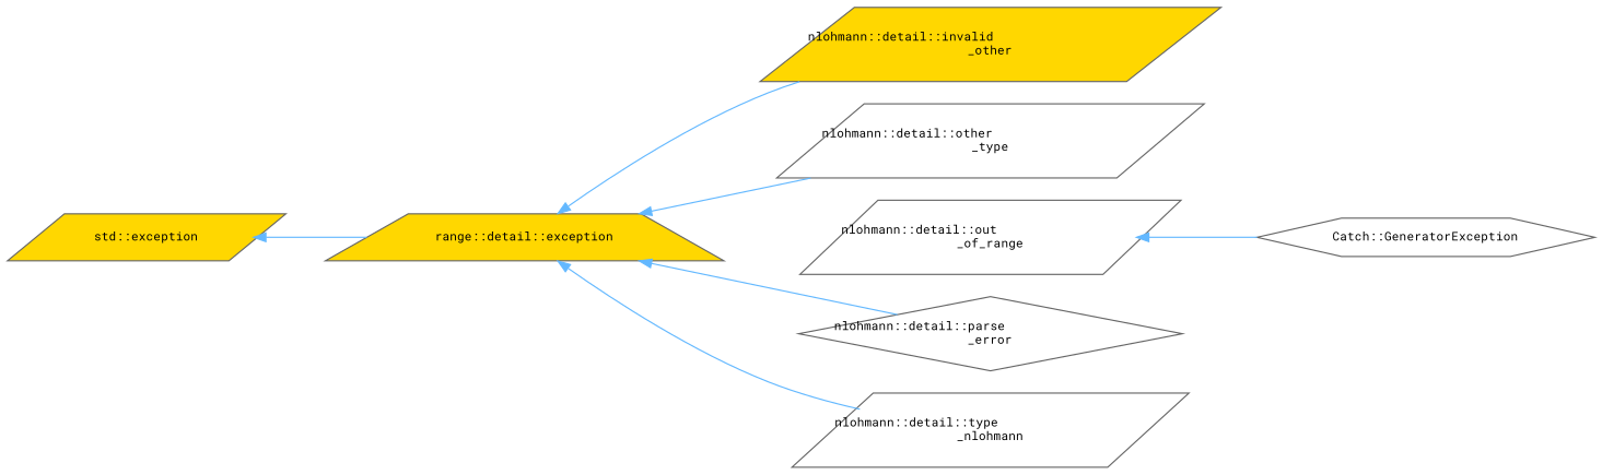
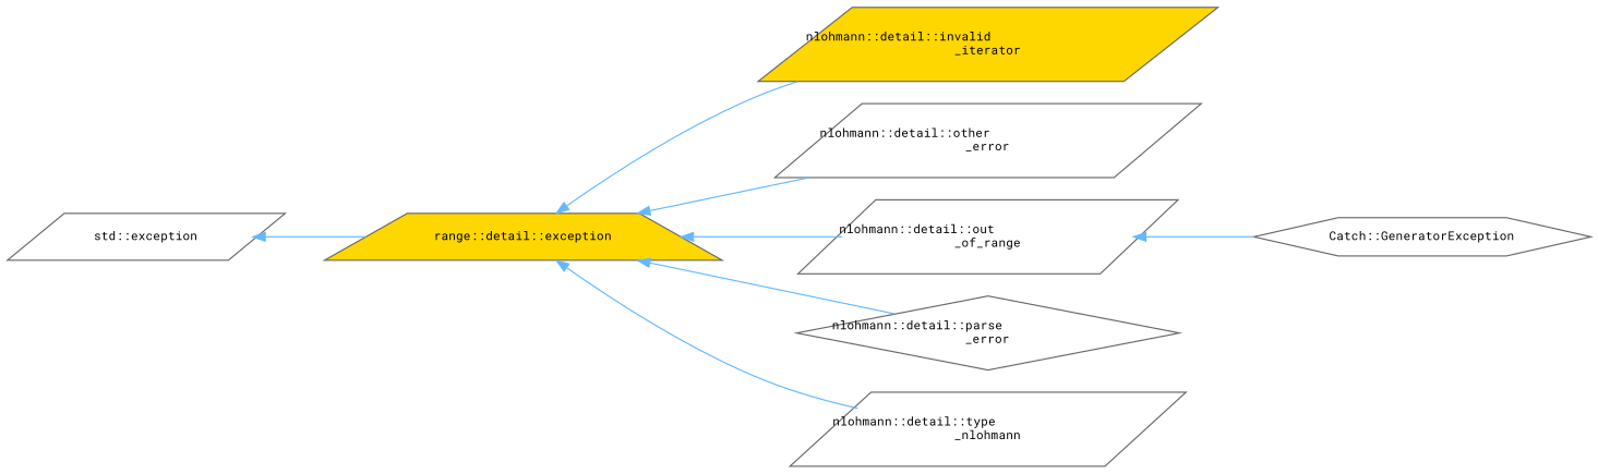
  digraph {
    fontname="Roboto Mono"
    rankdir=LR
    node [color=grey40 fillcolor=white fontname="Roboto Mono" fontsize=10 shape=parallelogram style=filled]
    edge [color=steelblue1 dir=back fontname="Roboto Mono" fontsize=10 labelfontname=Helvetica labelfontsize=10 style=solid]
-   n1 [fillcolor=gold height=0.2 label="std::exception" width=0.4]
+   n1 [height=0.2 label="std::exception" width=0.4]
    n2 [fillcolor=gold height=0.2 label="range::detail::exception" shape=trapezium width=0.4]
    n3 [height=0.2 label="Catch::GeneratorException" shape=hexagon width=0.4]
-   n4 [fillcolor=gold height=0.2 label="nlohmann::detail::invalid\l_other" width=0.4]
-   n5 [height=0.2 label="nlohmann::detail::other\l_type" width=0.4]
+   n4 [fillcolor=gold height=0.2 label="nlohmann::detail::invalid\l_iterator" width=0.4]
+   n5 [height=0.2 label="nlohmann::detail::other\l_error" width=0.4]
    n6 [height=0.2 label="nlohmann::detail::out\l_of_range" width=0.4]
    n7 [height=0.2 label="nlohmann::detail::parse\l_error" shape=diamond width=0.4]
    n8 [height=0.2 label="nlohmann::detail::type\l_nlohmann" width=0.4]
    n1 -> n2
    n2 -> n4
    n2 -> n5
+   n2 -> n6
    n2 -> n7
    n2 -> n8
    n6 -> n3
  }
